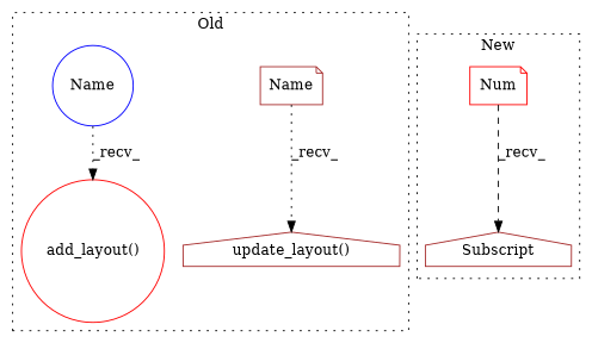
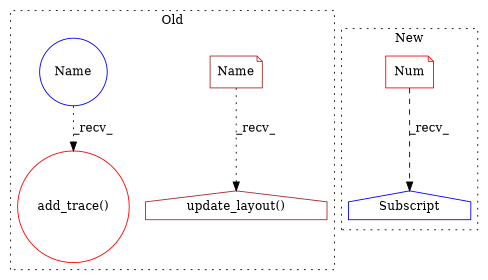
  digraph {
    node [a=75 color=brown l=3 s=9145 shape=house]
    edge [style=dotted]
    n1 [l=318 label="update_layout()"]
-   n2 [color=red l="14,21" label="add_layout()" s="8576,8716" shape=circle]
+   n2 [color=red l="14,21" label="add_trace()" s="8576,8716" shape=circle]
    n3 [a=87 label=Name shape=note]
    n4 [a=87 color=blue label=Name s=8576 shape=circle]
-   n5 [a=63 l="10,0" label=Subscript s="8388,0"]
+   n5 [a=63 color=blue l="10,0" label=Subscript s="8388,0"]
    n6 [a=76 color=red l=1 label=Num s=8396 shape=note]
    subgraph cluster_1 {
      label=Old
      style=dotted
      n1
      n2
      n3
      n4
    }
    subgraph cluster_2 {
      label=New
      style=dotted
      n5
      n6
    }
    n3 -> n1 [label=_recv_]
    n4 -> n2 [label=_recv_]
    n6 -> n5 [label=_recv_ style=dashed]
  }
